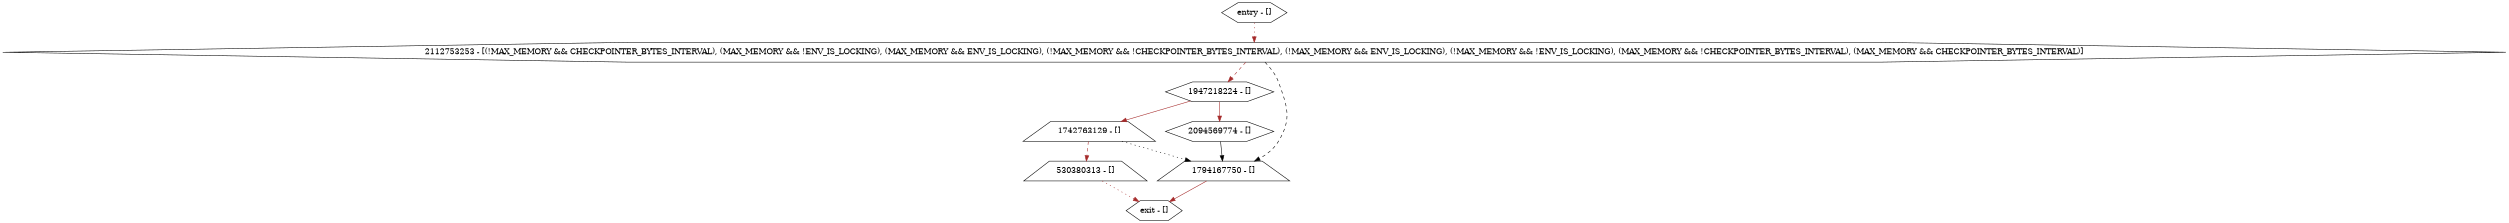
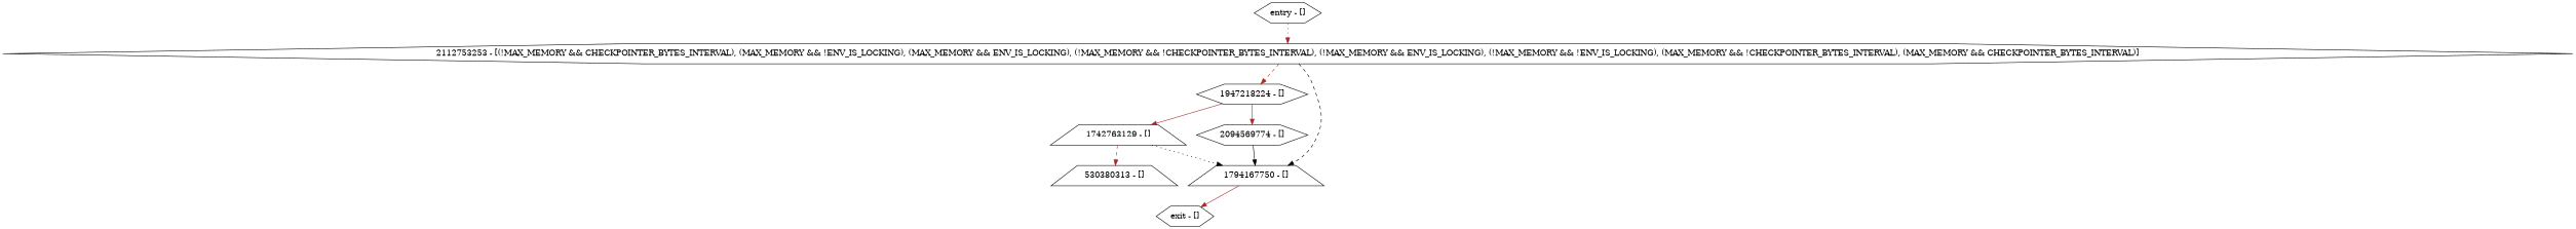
  digraph {
    node [shape=hexagon]
    edge [color=brown style=solid]
    n1 [label="entry - []"]
    n2 [label="2112753253 - [(!MAX_MEMORY && CHECKPOINTER_BYTES_INTERVAL), (MAX_MEMORY && !ENV_IS_LOCKING), (MAX_MEMORY && ENV_IS_LOCKING), (!MAX_MEMORY && !CHECKPOINTER_BYTES_INTERVAL), (!MAX_MEMORY && ENV_IS_LOCKING), (!MAX_MEMORY && !ENV_IS_LOCKING), (MAX_MEMORY && !CHECKPOINTER_BYTES_INTERVAL), (MAX_MEMORY && CHECKPOINTER_BYTES_INTERVAL)]"]
    n3 [label="1947218224 - []"]
    n4 [label="1794167750 - []" shape=trapezium]
    n5 [label="exit - []"]
    n6 [label="1742763129 - []" shape=trapezium]
    n7 [label="2094569774 - []"]
    n8 [label="530380313 - []" shape=trapezium]
    n1 -> n2 [style=dotted]
    n2 -> n3 [style=dashed]
    n2 -> n4 [color=black style=dashed]
    n3 -> n6
    n3 -> n7
    n4 -> n5
    n6 -> n4 [color=black style=dotted]
    n6 -> n8 [style=dashed]
    n7 -> n4 [color=black]
-   n8 -> n5 [style=dotted]
  }
